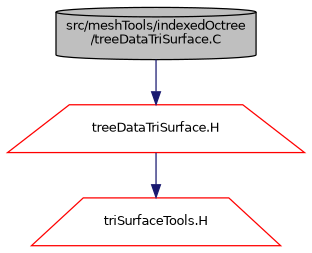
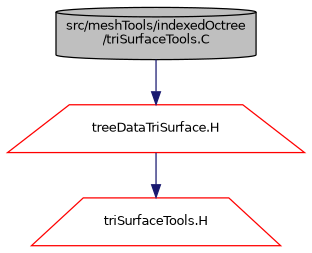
  digraph {
    node [color=red fontname=Helvetica fontsize=10 shape=trapezium]
    edge [color=midnightblue fontname=Helvetica fontsize=10 labelfontname=Helvetica labelfontsize=10 style=solid]
-   n1 [color=black fillcolor=grey75 fontcolor=black height=0.2 label="src/meshTools/indexedOctree\l/treeDataTriSurface.C" shape=cylinder style=filled width=0.4]
+   n1 [color=black fillcolor=grey75 fontcolor=black height=0.2 label="src/meshTools/indexedOctree\l/triSurfaceTools.C" shape=cylinder style=filled width=0.4]
    n2 [height=0.2 label="treeDataTriSurface.H" width=0.4]
    n3 [height=0.2 label="triSurfaceTools.H" width=0.4]
    n1 -> n2
    n2 -> n3
  }
